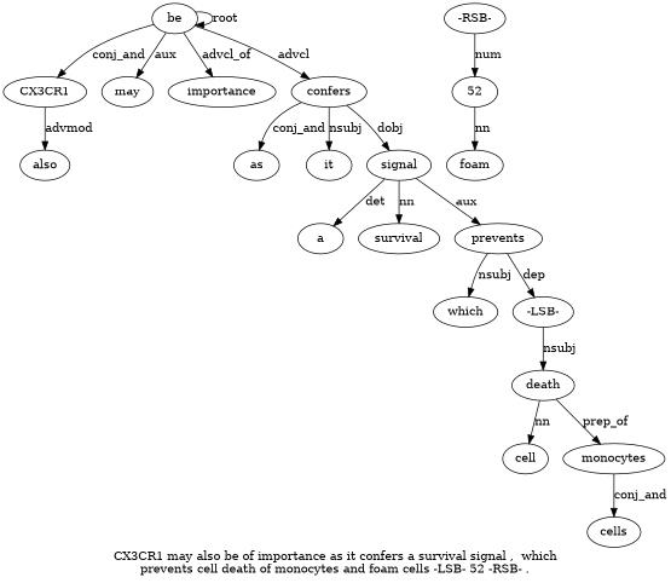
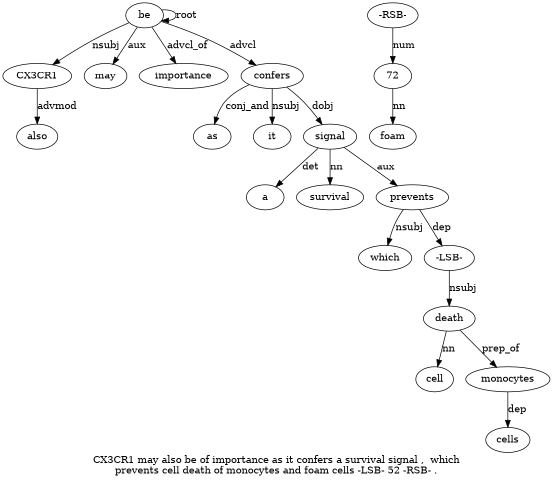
  digraph {
    label="CX3CR1 may also be of importance as it confers a survival signal ,  which\nprevents cell death of monocytes and foam cells -LSB- 52 -RSB- ."
    node [fillcolor=white style=filled]
    n1 [label=be]
    n2 [label=CX3CR1]
    n3 [label=may]
    n4 [label=importance]
    n5 [label=confers]
    n6 [label=also]
    n7 [label=as]
    n8 [label=it]
    n9 [label=signal]
    n10 [label=a]
    n11 [label=survival]
    n12 [label=prevents]
    n13 [label=which]
    n14 [label="-LSB-"]
    n15 [label=death]
    n16 [label=cell]
    n17 [label=monocytes]
    n18 [label=cells]
    n19 [label="-RSB-"]
-   n20 [label=52]
+   n20 [label=72]
    n21 [label=foam]
    n1 -> n1 [label=root]
-   n1 -> n2 [label=conj_and]
+   n1 -> n2 [label=nsubj]
    n1 -> n3 [label=aux]
    n1 -> n4 [label=advcl_of]
    n1 -> n5 [label=advcl]
    n2 -> n6 [label=advmod]
    n5 -> n7 [label=conj_and]
    n5 -> n8 [label=nsubj]
    n5 -> n9 [label=dobj]
    n9 -> n10 [label=det]
    n9 -> n11 [label=nn]
    n9 -> n12 [label=aux]
    n12 -> n13 [label=nsubj]
    n12 -> n14 [label=dep]
    n14 -> n15 [label=nsubj]
    n15 -> n16 [label=nn]
    n15 -> n17 [label=prep_of]
-   n17 -> n18 [label=conj_and]
+   n17 -> n18 [label=dep]
    n19 -> n20 [label=num]
    n20 -> n21 [label=nn]
  }
